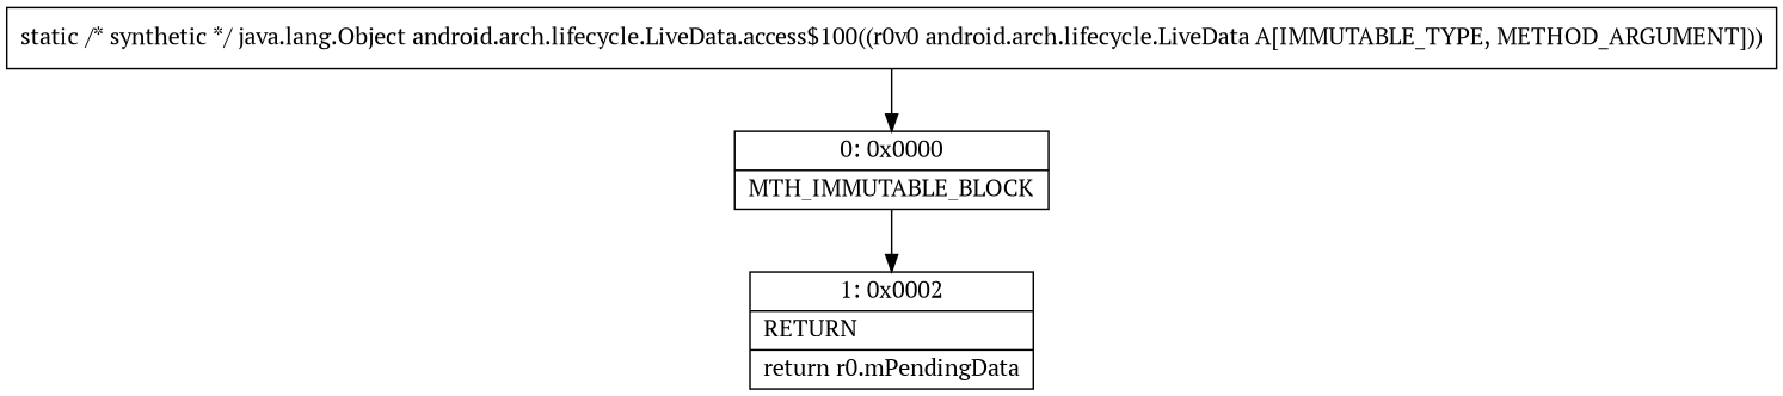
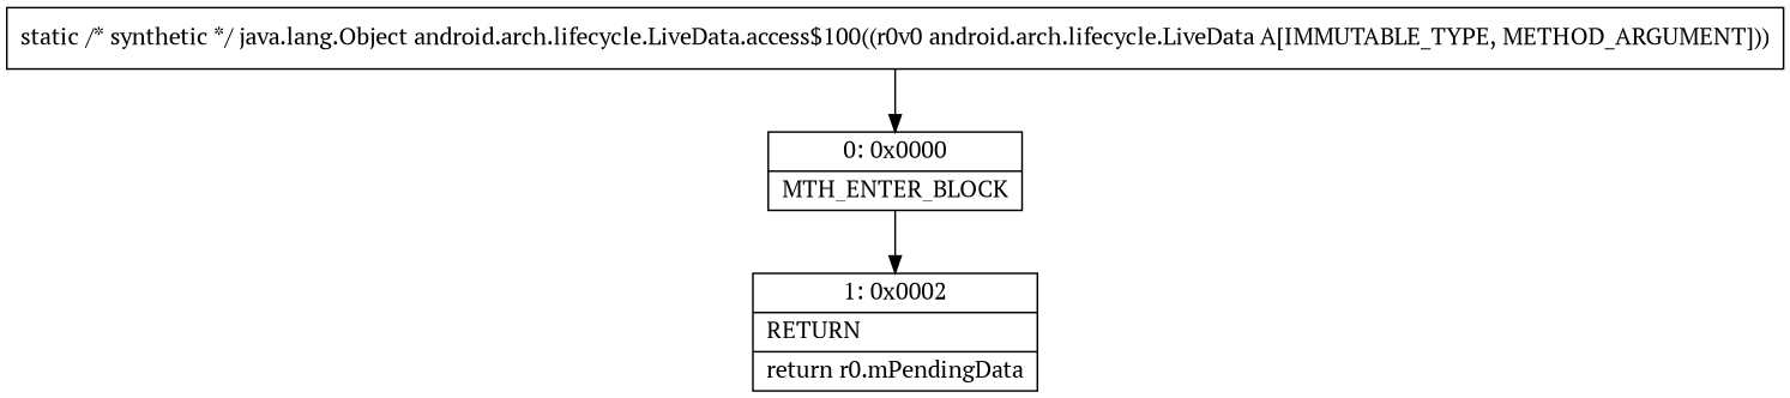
  digraph {
    fontname="PT Serif"
    node [shape=record fontname="PT Serif"]
    edge [fontname="PT Serif"]
-   n1 [label="{0\:\ 0x0000|MTH_IMMUTABLE_BLOCK\l}"]
+   n1 [label="{0\:\ 0x0000|MTH_ENTER_BLOCK\l}"]
    n2 [label="{1\:\ 0x0002|RETURN\l|return r0.mPendingData\l}"]
    n3 [label="{static \/* synthetic *\/ java.lang.Object android.arch.lifecycle.LiveData.access$100((r0v0 android.arch.lifecycle.LiveData A[IMMUTABLE_TYPE, METHOD_ARGUMENT])) }"]
    n1 -> n2
    n3 -> n1
  }
